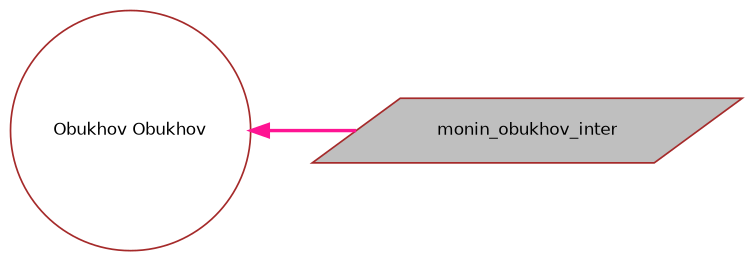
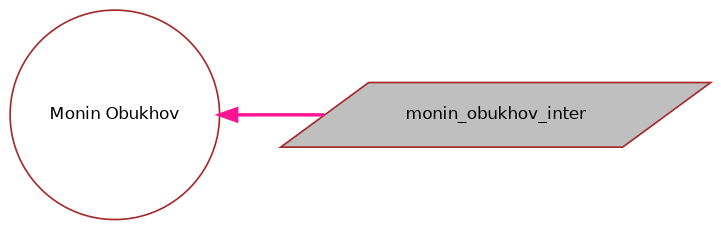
  digraph {
    rankdir=LR
    node [color=brown fontname=Helvetica fontsize=10 style=filled]
    n1 [fillcolor=grey75 fontcolor=black height=0.2 label=monin_obukhov_inter shape=parallelogram width=0.4]
-   n2 [fillcolor=white height=0.2 label="Obukhov Obukhov" shape=circle width=0.4]
+   n2 [fillcolor=white height=0.2 label="Monin Obukhov" shape=circle width=0.4]
    n2 -> n1 [dir=back fontname=Helvetica fontsize=10 labelfontname=Helvetica labelfontsize=10 shape=plaintext style=bold color=deeppink]
  }
